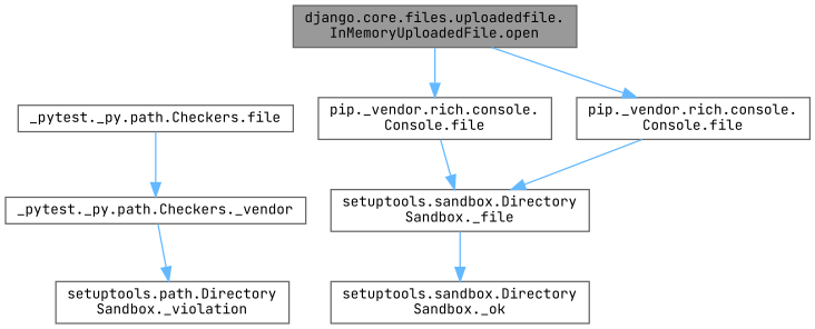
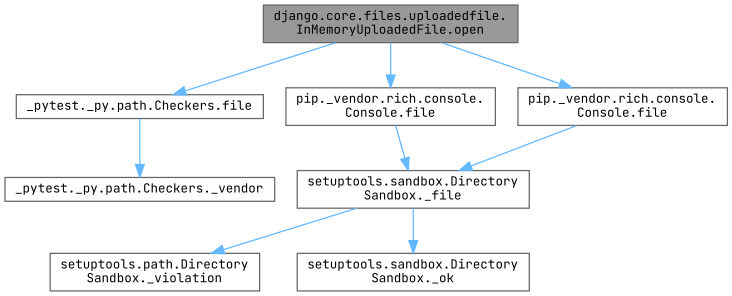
  digraph {
    fontname="JetBrains Mono"
    rankdir=TB
    node [color=grey40 fillcolor=white fontname="JetBrains Mono" fontsize=10 shape=box style=filled]
    edge [color=steelblue1 fontname="JetBrains Mono" fontsize=10 labelfontname=Helvetica labelfontsize=10 style=solid]
    n1 [color=gray40 fillcolor=grey60 fontcolor=black height=0.2 label="django.core.files.uploadedfile.\lInMemoryUploadedFile.open" width=0.4]
    n2 [height=0.2 label="_pytest._py.path.Checkers.file" width=0.4]
    n3 [height=0.2 label="pip._vendor.rich.console.\lConsole.file" width=0.4]
    n4 [height=0.2 label="pip._vendor.rich.console.\lConsole.file" width=0.4]
    n5 [height=0.2 label="_pytest._py.path.Checkers._vendor" width=0.4]
    n6 [height=0.2 label="setuptools.sandbox.Directory\lSandbox._file" width=0.4]
    n7 [height=0.2 label="setuptools.sandbox.Directory\lSandbox._ok" width=0.4]
    n8 [height=0.2 label="setuptools.path.Directory\lSandbox._violation" width=0.4]
+   n1 -> n2
    n1 -> n3
    n1 -> n4
    n2 -> n5
    n3 -> n6
    n4 -> n6
    n6 -> n7
-   n5 -> n8
+   n6 -> n8
  }
